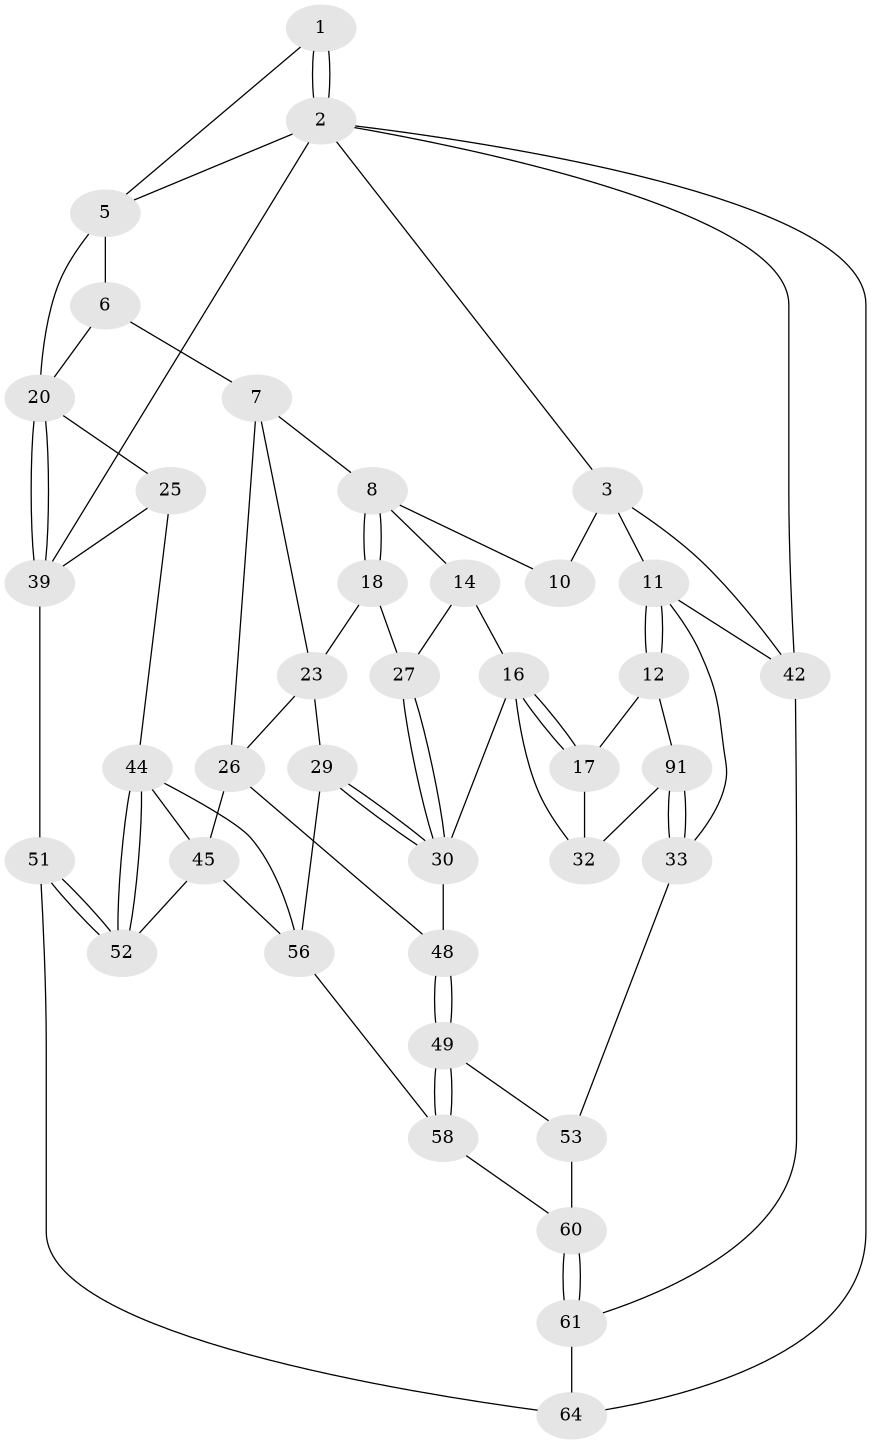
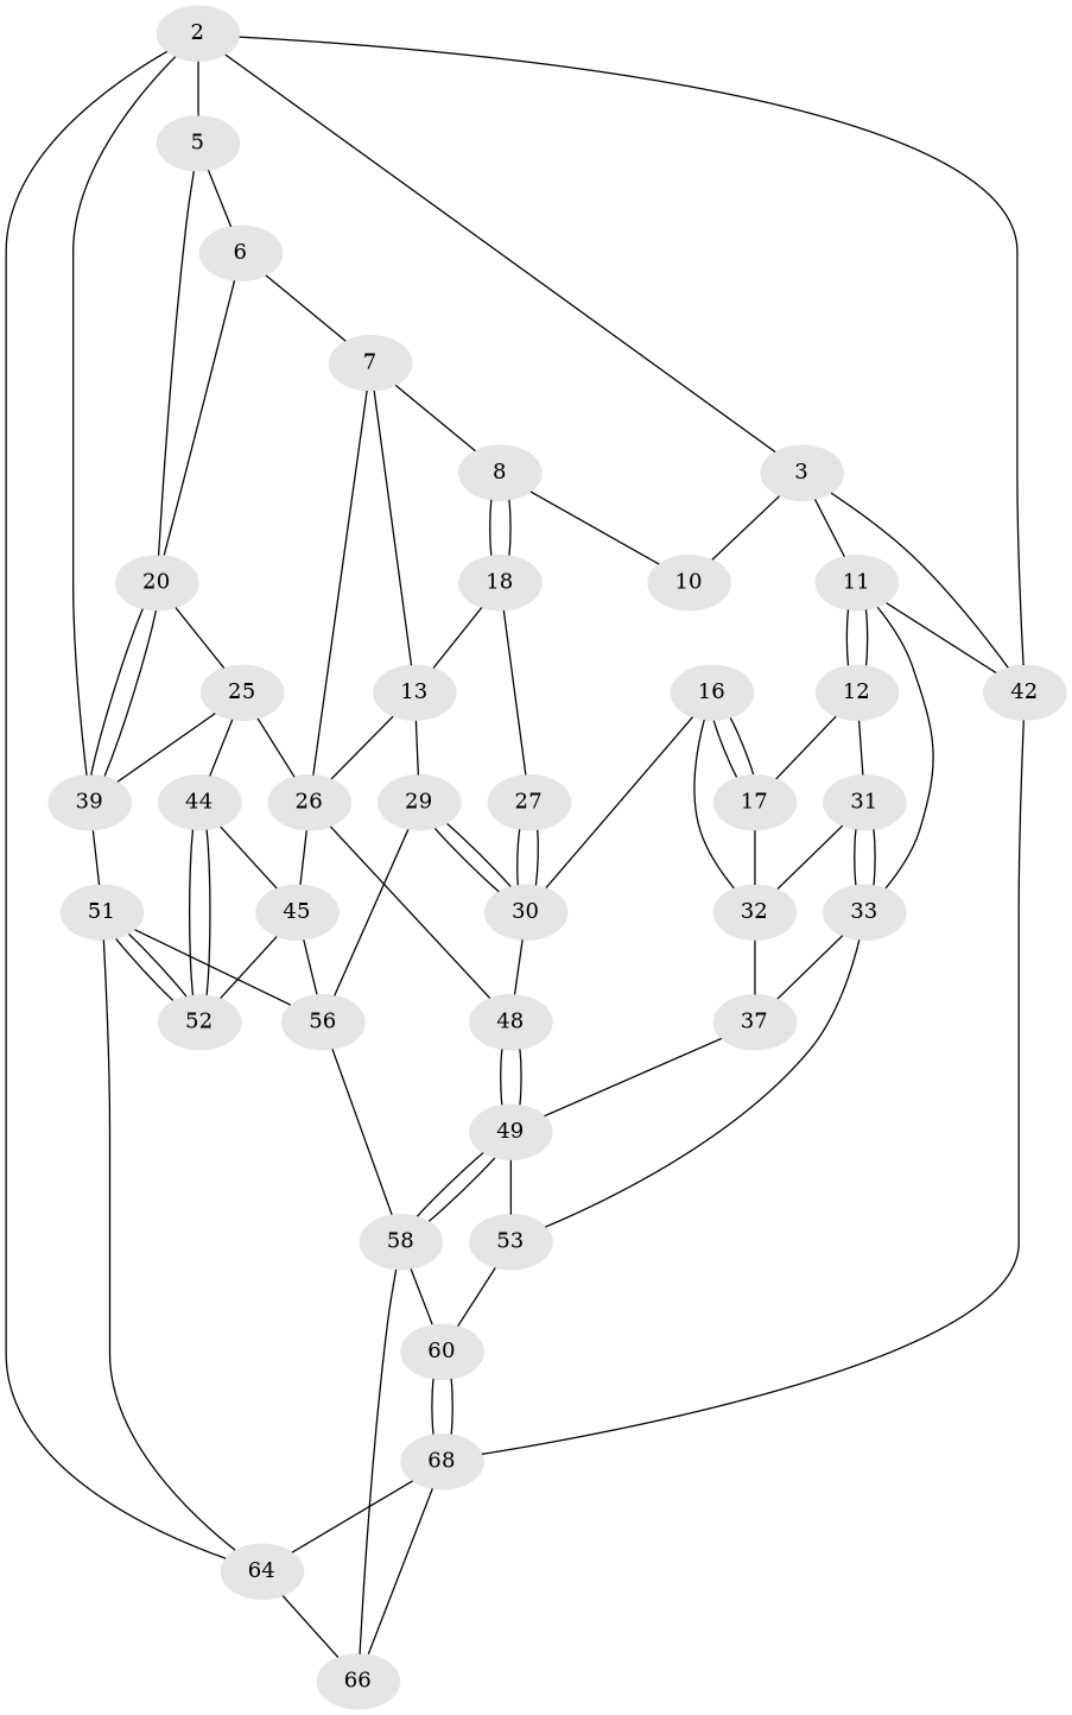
  graph {
    node [color=gray90 style=filled]
    2 [super="+46"]
-   1
    5 [super="+19"]
    3 [super="+4"]
    39 [super="+47"]
    42
    64 [super="+65"]
    6
    20 [super="+21"]
    10
    11 [super="+35"]
    51 [super="+63"]
-   61 [super="+62"]
+   61 [super="+62" label=68]
+   66
    12 [super="+13"]
    33 [super="+34"]
    7 [super="+22"]
    25 [super="+40"]
    8 [super="+9"]
-   23 [super="+28"]
+   23 [super="+28" label=13]
    26 [super="+43"]
-   14 [super="+15"]
    18 [super="+24"]
    29 [super="+54"]
    45 [super="+55"]
    48
    16 [super="+38"]
    27
    17
-   31 [label=91]
+   31
+   37
    53
    32 [super="+36"]
    30 [super="+41"]
    44
    56 [super="+57"]
    52
    49 [super="+50"]
    58 [super="+59"]
    60
    2 -- 5
    2 -- 3
    2 -- 39
    2 -- 42
    2 -- 64
-   1 -- 2
-   1 -- 2
-   1 -- 5
    5 -- 6
    5 -- 20
    3 -- 42
    3 -- 10
    3 -- 11
    39 -- 51
    42 -- 61
+   64 -- 66
    6 -- 20
    6 -- 7
    20 -- 39
    20 -- 39
    20 -- 25
    11 -- 42
    11 -- 12
    11 -- 12
    11 -- 33
    51 -- 64
-   44 -- 56
+   51 -- 56
    51 -- 52
    51 -- 52
    61 -- 64
+   61 -- 66
    12 -- 17
    12 -- 31
+   33 -- 37
    33 -- 53
    7 -- 8
    7 -- 23
    7 -- 26
    25 -- 39
+   25 -- 26
    25 -- 44
    8 -- 10
-   8 -- 14
    8 -- 18
    8 -- 18
    23 -- 26
    23 -- 29
    26 -- 45
    26 -- 48
-   14 -- 16
-   14 -- 27
    18 -- 23
    18 -- 27
    29 -- 30
    29 -- 30
    29 -- 56
    45 -- 56
    45 -- 52
    48 -- 49
    48 -- 49
    16 -- 17
    16 -- 17
    16 -- 32
    16 -- 30
    27 -- 30
    27 -- 30
    17 -- 32
    31 -- 33
    31 -- 33
    31 -- 32
+   37 -- 49
    53 -- 60
+   32 -- 37
    30 -- 48
    44 -- 45
    44 -- 52
    44 -- 52
    56 -- 58
    49 -- 53
    49 -- 58
    49 -- 58
+   58 -- 66
    58 -- 60
    60 -- 61
    60 -- 61
  }
